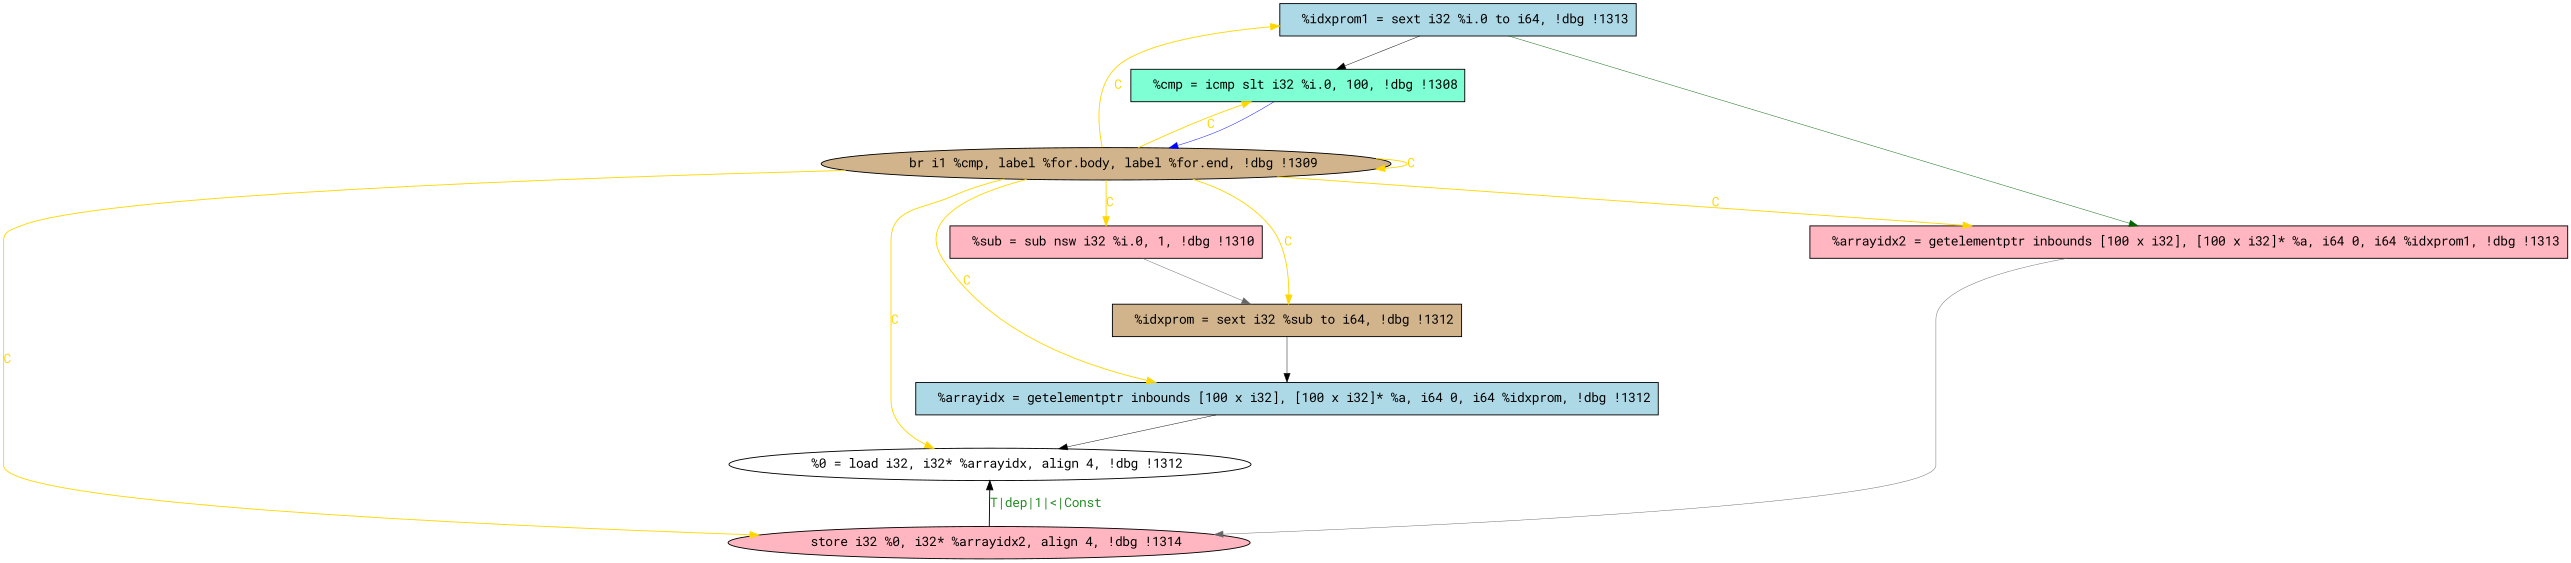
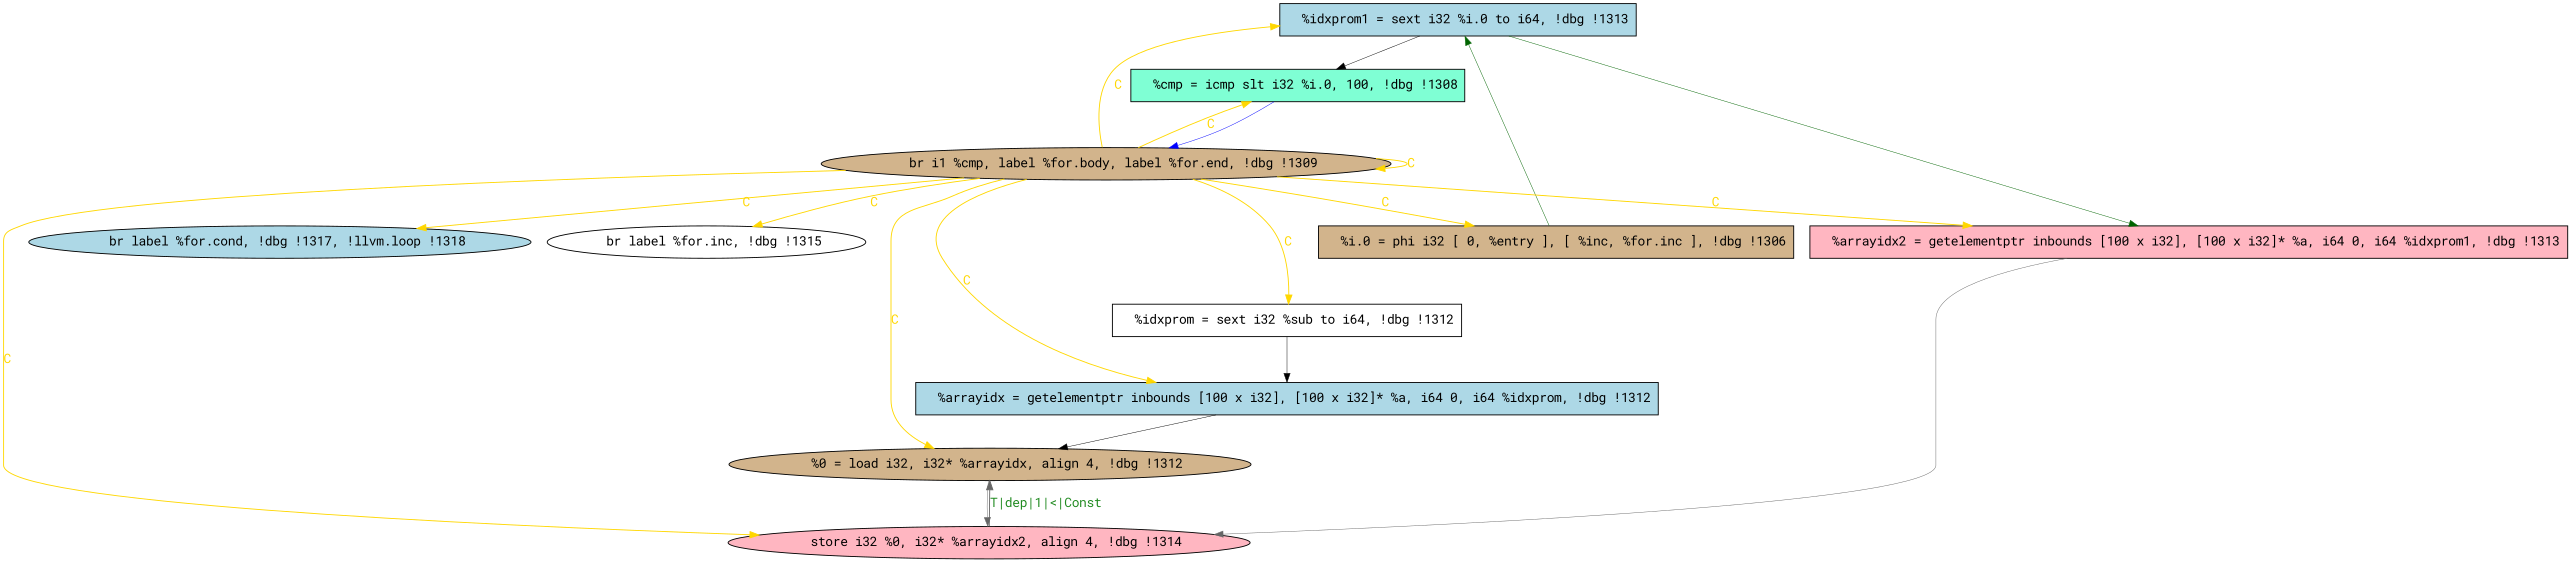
  digraph {
    fontname="Roboto Mono"
    node [fillcolor=lightpink fontname="Roboto Mono" shape=rectangle style=filled]
    edge [color=gold fontcolor=gold fontname="Roboto Mono" penwidth=1.0 style=solid]
-   n1 [fillcolor=white label="  %0 = load i32, i32* %arrayidx, align 4, !dbg !1312" shape=ellipse]
+   n1 [fillcolor=tan label="  %0 = load i32, i32* %arrayidx, align 4, !dbg !1312" shape=ellipse]
    n2 [label="  store i32 %0, i32* %arrayidx2, align 4, !dbg !1314" shape=ellipse]
    n3 [label="  %arrayidx2 = getelementptr inbounds [100 x i32], [100 x i32]* %a, i64 0, i64 %idxprom1, !dbg !1313"]
+   n4 [fillcolor=tan label="  %i.0 = phi i32 [ 0, %entry ], [ %inc, %for.inc ], !dbg !1306"]
    n5 [fillcolor=lightblue label="  %idxprom1 = sext i32 %i.0 to i64, !dbg !1313"]
-   n6 [label="  %sub = sub nsw i32 %i.0, 1, !dbg !1310"]
-   n7 [fillcolor=tan label="  %idxprom = sext i32 %sub to i64, !dbg !1312"]
+   n7 [fillcolor=white label="  %idxprom = sext i32 %sub to i64, !dbg !1312"]
    n8 [fillcolor=lightblue label="  %arrayidx = getelementptr inbounds [100 x i32], [100 x i32]* %a, i64 0, i64 %idxprom, !dbg !1312"]
    n9 [fillcolor=aquamarine label="  %cmp = icmp slt i32 %i.0, 100, !dbg !1308"]
+   n10 [fillcolor=lightblue label="  br label %for.cond, !dbg !1317, !llvm.loop !1318" shape=ellipse]
+   n11 [fillcolor=white label="  br label %for.inc, !dbg !1315" shape=ellipse]
    n12 [fillcolor=tan label="  br i1 %cmp, label %for.body, label %for.end, !dbg !1309" shape=ellipse]
-   n2 -> n1 [color=black fontcolor=forestgreen label="T|dep|1|<|Const"]
+   n1 -> n2 [color=gray40 fontcolor=black penwidth=0.5]
+   n2 -> n1 [color=gray40 fontcolor=forestgreen label="T|dep|1|<|Const"]
    n3 -> n2 [color=gray40 fontcolor=black penwidth=0.5]
+   n4 -> n5 [color=darkgreen fontcolor=black penwidth=0.5]
    n5 -> n3 [color=darkgreen fontcolor=black penwidth=0.5]
    n5 -> n9 [color=black fontcolor=black penwidth=0.5]
-   n6 -> n7 [color=gray40 fontcolor=black penwidth=0.5]
    n7 -> n8 [color=black fontcolor=black penwidth=0.5]
    n8 -> n1 [color=black fontcolor=black penwidth=0.5]
    n9 -> n12 [color=blue fontcolor=black penwidth=0.5]
    n12 -> n1 [label=C]
    n12 -> n2 [label=C]
    n12 -> n3 [label=C]
+   n12 -> n4 [label=C]
    n12 -> n5 [label=C]
-   n12 -> n6 [label=C]
    n12 -> n7 [label=C]
    n12 -> n8 [label=C]
    n12 -> n9 [label=C]
+   n12 -> n10 [label=C]
+   n12 -> n11 [label=C]
    n12 -> n12 [label=C]
  }
